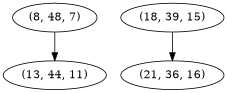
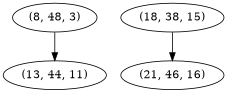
  digraph {
-   "(8, 48, 7)"
+   "(8, 48, 7)" [label="(8, 48, 3)"]
    "(13, 44, 11)"
-   "(18, 39, 15)"
-   "(21, 36, 16)"
+   "(18, 39, 15)" [label="(18, 38, 15)"]
+   "(21, 36, 16)" [label="(21, 46, 16)"]
    "(8, 48, 7)" -> "(13, 44, 11)"
    "(18, 39, 15)" -> "(21, 36, 16)"
  }
